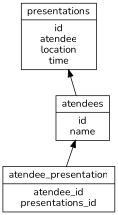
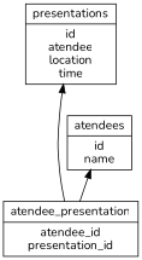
  digraph {
    fontname=Nunito
    rankdir=BT
    node [fontname=Nunito shape=record]
    edge [fontname=Nunito]
    n1 [label="{presentations|id\natendee\nlocation\ntime}"]
    n2 [label="{atendees|id\nname}"]
-   n3 [label="{atendee_presentation|atendee_id\npresentations_id}"]
-   n2 -> n1
+   n3 [label="{atendee_presentation|atendee_id\npresentation_id}"]
+   n3 -> n1
    n3 -> n2
  }
